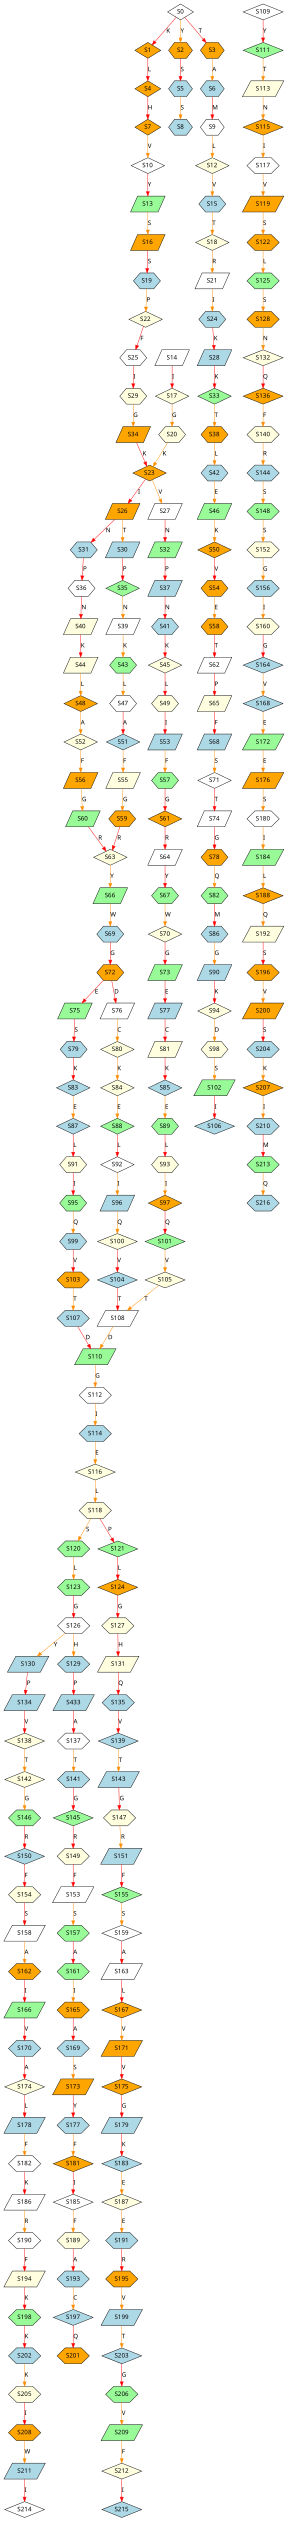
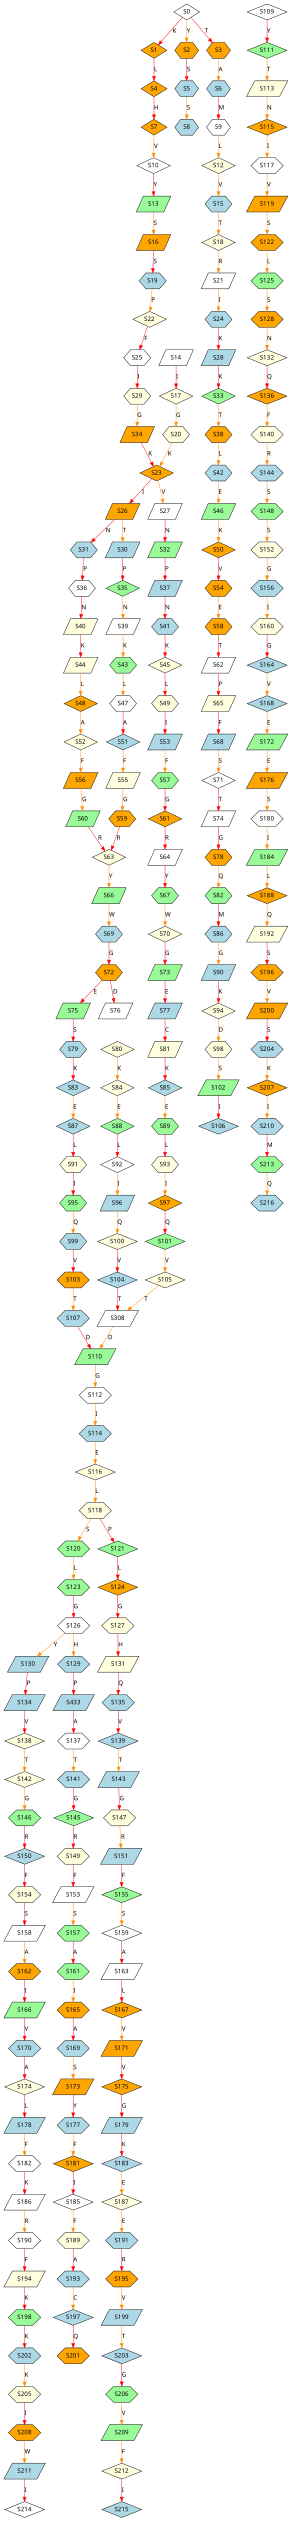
  strict digraph {
    fontname="Noto Sans"
    node [fillcolor=lightblue fontname="Noto Sans" shape=hexagon style=filled]
    edge [color=darkorange fontname="Noto Sans"]
    S0 [fillcolor=white shape=diamond]
    S1 [fillcolor=orange shape=diamond]
    S2 [fillcolor=orange]
    S3 [fillcolor=orange]
    S4 [fillcolor=orange shape=diamond]
    S5
    S6
    S7 [fillcolor=orange shape=diamond]
    S8
    S9 [fillcolor=white]
    S10 [fillcolor=white shape=diamond]
    S12 [fillcolor=lightyellow shape=diamond]
    S13 [fillcolor=palegreen shape=parallelogram]
    S15
    S16 [fillcolor=orange shape=parallelogram]
    S14 [fillcolor=white shape=parallelogram]
    S17 [fillcolor=lightyellow shape=diamond]
    S18 [fillcolor=lightyellow shape=diamond]
    S19
    S20 [fillcolor=lightyellow]
    S21 [fillcolor=white shape=parallelogram]
    S22 [fillcolor=lightyellow shape=diamond]
    S23 [fillcolor=orange shape=diamond]
    S24
    S25 [fillcolor=white]
    S26 [fillcolor=orange shape=parallelogram]
    S27 [fillcolor=white shape=parallelogram]
    S28 [shape=parallelogram]
    S29 [fillcolor=lightyellow]
    S30 [shape=parallelogram]
    S31
    S32 [fillcolor=palegreen shape=parallelogram]
    S33 [fillcolor=palegreen shape=diamond]
    S34 [fillcolor=orange shape=parallelogram]
    S35 [fillcolor=palegreen shape=diamond]
    S36 [fillcolor=white]
    S37 [shape=parallelogram]
    S38 [fillcolor=orange]
    S39 [fillcolor=white shape=parallelogram]
    S40 [fillcolor=lightyellow shape=parallelogram]
    S41
    S42
    S43 [fillcolor=palegreen]
    S44 [fillcolor=lightyellow shape=parallelogram]
    S45 [fillcolor=lightyellow shape=diamond]
    S46 [fillcolor=palegreen shape=parallelogram]
    S47 [fillcolor=white]
    S48 [fillcolor=orange shape=diamond]
    S49 [fillcolor=lightyellow]
    S50 [fillcolor=orange shape=diamond]
    S51 [shape=diamond]
    S52 [fillcolor=lightyellow shape=diamond]
    S53 [shape=parallelogram]
    S54 [fillcolor=orange]
    S55 [fillcolor=lightyellow shape=parallelogram]
    S56 [fillcolor=orange shape=parallelogram]
    S57 [fillcolor=palegreen]
    S58 [fillcolor=orange]
    S59 [fillcolor=orange]
    S60 [fillcolor=palegreen shape=parallelogram]
    S61 [fillcolor=orange shape=diamond]
    S62 [fillcolor=white shape=parallelogram]
    S63 [fillcolor=lightyellow shape=diamond]
    S64 [fillcolor=white shape=parallelogram]
    S65 [fillcolor=lightyellow shape=parallelogram]
    S66 [fillcolor=palegreen shape=parallelogram]
    S67 [fillcolor=palegreen]
    S68 [shape=parallelogram]
    S69
    S70 [fillcolor=lightyellow shape=diamond]
    S71 [fillcolor=white shape=diamond]
    S72 [fillcolor=orange]
    S73 [fillcolor=palegreen shape=parallelogram]
    S74 [fillcolor=white shape=parallelogram]
    S75 [fillcolor=palegreen shape=parallelogram]
    S76 [fillcolor=white shape=parallelogram]
    S77 [shape=parallelogram]
    S78 [fillcolor=orange]
    S79
    S80 [fillcolor=lightyellow shape=diamond]
    S81 [fillcolor=lightyellow shape=parallelogram]
    S82 [fillcolor=palegreen]
    S83 [shape=diamond]
    S84 [fillcolor=lightyellow shape=diamond]
    S85 [shape=diamond]
    S86
    S87 [shape=diamond]
    S88 [fillcolor=palegreen shape=diamond]
    S89 [fillcolor=palegreen]
    S90 [shape=parallelogram]
    S91 [fillcolor=lightyellow]
    S92 [fillcolor=white shape=diamond]
    S93 [fillcolor=lightyellow]
    S94 [fillcolor=lightyellow shape=diamond]
    S95 [fillcolor=palegreen]
    S96 [shape=parallelogram]
    S97 [fillcolor=orange shape=diamond]
    S98 [fillcolor=lightyellow]
    S99
    S100 [fillcolor=lightyellow shape=diamond]
    S101 [fillcolor=palegreen shape=diamond]
    S102 [fillcolor=palegreen shape=parallelogram]
    S103 [fillcolor=orange]
    S104 [shape=diamond]
    S105 [fillcolor=lightyellow shape=diamond]
    S106 [shape=diamond]
    S107
-   S108 [fillcolor=white shape=parallelogram]
+   S108 [fillcolor=white shape=parallelogram label=S308]
    S110 [fillcolor=palegreen shape=parallelogram]
    S109 [fillcolor=white shape=diamond]
    S111 [fillcolor=palegreen shape=diamond]
    S112 [fillcolor=white]
    S113 [fillcolor=lightyellow shape=parallelogram]
    S114
    S115 [fillcolor=orange shape=diamond]
    S116 [fillcolor=lightyellow shape=diamond]
    S117 [fillcolor=white]
    S118 [fillcolor=lightyellow]
    S119 [fillcolor=orange shape=parallelogram]
    S120 [fillcolor=palegreen]
    S121 [fillcolor=palegreen shape=diamond]
    S122 [fillcolor=orange]
    S123 [fillcolor=palegreen]
    S124 [fillcolor=orange shape=diamond]
    S125 [fillcolor=palegreen]
    S126 [fillcolor=white]
    S127 [fillcolor=lightyellow]
    S128 [fillcolor=orange]
    S129
    S130 [shape=parallelogram]
    S131 [fillcolor=lightyellow shape=parallelogram]
    S132 [fillcolor=lightyellow shape=diamond]
    n133 [label=S433 shape=parallelogram]
    S134 [shape=parallelogram]
    S135
    S136 [fillcolor=orange shape=diamond]
    S137 [fillcolor=white]
    S138 [fillcolor=lightyellow shape=diamond]
    S139 [shape=diamond]
    S140 [fillcolor=lightyellow]
    S141
    S142 [fillcolor=lightyellow shape=diamond]
    S143 [shape=parallelogram]
    S144
    S145 [fillcolor=palegreen shape=diamond]
    S146 [fillcolor=palegreen]
    S147 [fillcolor=lightyellow]
    S148 [fillcolor=palegreen]
    S149 [fillcolor=lightyellow]
    S150 [shape=diamond]
    S151 [shape=parallelogram]
    S152 [fillcolor=lightyellow]
    S153 [fillcolor=white shape=parallelogram]
    S154 [fillcolor=lightyellow]
    S155 [fillcolor=palegreen shape=diamond]
    S156
    S157 [fillcolor=palegreen]
    S158 [fillcolor=white shape=parallelogram]
    S159 [fillcolor=white shape=diamond]
    S160 [fillcolor=lightyellow]
    S161 [fillcolor=palegreen]
    S162 [fillcolor=orange]
    S163 [fillcolor=white shape=parallelogram]
    S164 [shape=diamond]
    S165 [fillcolor=orange]
    S166 [fillcolor=palegreen shape=parallelogram]
    S167 [fillcolor=orange shape=diamond]
    S168 [shape=diamond]
    S169
    S170
    S171 [fillcolor=orange shape=parallelogram]
    S172 [fillcolor=palegreen shape=parallelogram]
    S173 [fillcolor=orange shape=parallelogram]
    S174 [fillcolor=lightyellow shape=diamond]
    S175 [fillcolor=orange shape=diamond]
    S176 [fillcolor=orange shape=parallelogram]
    S177
    S178 [shape=parallelogram]
    S179 [shape=parallelogram]
    S180 [fillcolor=white]
    S181 [fillcolor=orange shape=diamond]
    S182 [fillcolor=white]
    S183 [shape=diamond]
    S184 [fillcolor=palegreen shape=parallelogram]
    S185 [fillcolor=white shape=diamond]
    S186 [fillcolor=white shape=parallelogram]
    S187 [fillcolor=lightyellow shape=diamond]
    S188 [fillcolor=orange shape=diamond]
    S189 [fillcolor=lightyellow]
    S190 [fillcolor=white]
    S191
    S192 [fillcolor=lightyellow shape=parallelogram]
    S193
    S194 [fillcolor=lightyellow shape=parallelogram]
    S195 [fillcolor=orange]
    S196 [fillcolor=orange]
    S197 [shape=diamond]
    S198 [fillcolor=palegreen]
    S199 [shape=parallelogram]
    S200 [fillcolor=orange shape=parallelogram]
    S201 [fillcolor=orange]
    S202
    S203 [shape=diamond]
    S204
    S205 [fillcolor=lightyellow]
    S206 [fillcolor=palegreen]
    S207 [fillcolor=orange shape=diamond]
    S208 [fillcolor=orange]
    S209 [fillcolor=palegreen shape=parallelogram]
    S210
    S211 [shape=parallelogram]
    S212 [fillcolor=lightyellow shape=diamond]
    S213 [fillcolor=palegreen]
    S214 [fillcolor=white shape=diamond]
    S215 [shape=diamond]
    S216
    S0 -> S1 [color=red label=K]
    S0 -> S2 [label=Y]
    S0 -> S3 [color=red label=T]
    S1 -> S4 [color=red label=L]
    S2 -> S5 [color=red label=S]
    S3 -> S6 [label=A]
    S4 -> S7 [color=red label=H]
    S5 -> S8 [label=S]
    S6 -> S9 [color=red label=M]
    S7 -> S10 [label=V]
    S9 -> S12 [label=L]
    S10 -> S13 [color=red label=Y]
    S12 -> S15 [label=V]
    S13 -> S16 [label=S]
    S15 -> S18 [label=T]
    S16 -> S19 [color=red label=S]
    S14 -> S17 [color=red label=I]
    S17 -> S20 [label=G]
    S18 -> S21 [label=R]
    S19 -> S22 [label=P]
    S20 -> S23 [label=K]
    S21 -> S24 [label=I]
    S22 -> S25 [color=red label=F]
    S23 -> S26 [color=red label=I]
    S23 -> S27 [label=V]
    S24 -> S28 [color=red label=K]
    S25 -> S29 [color=red label=I]
    S26 -> S30 [label=T]
    S26 -> S31 [color=red label=N]
    S27 -> S32 [color=red label=N]
    S28 -> S33 [color=red label=K]
    S29 -> S34 [label=G]
    S30 -> S35 [color=red label=P]
    S31 -> S36 [color=red label=P]
    S32 -> S37 [color=red label=P]
    S33 -> S38 [label=T]
    S34 -> S23 [color=red label=K]
    S35 -> S39 [label=N]
    S36 -> S40 [color=red label=N]
    S37 -> S41 [color=red label=N]
    S38 -> S42 [label=L]
    S39 -> S43 [label=K]
    S40 -> S44 [color=red label=K]
    S41 -> S45 [color=red label=K]
    S42 -> S46 [label=E]
    S43 -> S47 [label=L]
    S44 -> S48 [label=L]
    S45 -> S49 [color=red label=L]
    S46 -> S50 [label=K]
    S47 -> S51 [color=red label=A]
    S48 -> S52 [label=A]
    S49 -> S53 [color=red label=I]
    S50 -> S54 [color=red label=V]
    S51 -> S55 [label=F]
    S52 -> S56 [label=F]
    S53 -> S57 [label=F]
    S54 -> S58 [label=E]
    S55 -> S59 [label=G]
    S56 -> S60 [label=G]
    S57 -> S61 [color=red label=G]
    S58 -> S62 [color=red label=T]
    S59 -> S63 [color=red label=R]
    S60 -> S63 [color=red label=R]
    S61 -> S64 [color=red label=R]
    S62 -> S65 [color=red label=P]
    S63 -> S66 [label=Y]
    S64 -> S67 [color=red label=Y]
    S65 -> S68 [color=red label=F]
    S66 -> S69 [label=W]
    S67 -> S70 [label=W]
    S68 -> S71 [label=S]
    S69 -> S72 [color=red label=G]
    S70 -> S73 [color=red label=G]
    S71 -> S74 [color=red label=T]
    S72 -> S75 [color=red label=E]
    S72 -> S76 [color=red label=D]
    S73 -> S77 [color=red label=E]
    S74 -> S78 [color=red label=G]
    S75 -> S79 [color=red label=S]
-   S76 -> S80 [label=C]
    S77 -> S81 [color=red label=C]
    S78 -> S82 [label=Q]
    S79 -> S83 [color=red label=K]
    S80 -> S84 [label=K]
    S81 -> S85 [color=red label=K]
    S82 -> S86 [color=red label=M]
    S83 -> S87 [label=E]
    S84 -> S88 [label=E]
    S85 -> S89 [label=E]
    S86 -> S90 [label=G]
    S87 -> S91 [color=red label=L]
    S88 -> S92 [color=red label=L]
    S89 -> S93 [color=red label=L]
    S90 -> S94 [color=red label=K]
    S91 -> S95 [color=red label=I]
    S92 -> S96 [label=I]
    S93 -> S97 [label=I]
    S94 -> S98 [label=D]
    S95 -> S99 [label=Q]
    S96 -> S100 [label=Q]
    S97 -> S101 [color=red label=Q]
    S98 -> S102 [label=S]
    S99 -> S103 [color=red label=V]
    S100 -> S104 [color=red label=V]
    S101 -> S105 [label=V]
    S102 -> S106 [color=red label=I]
    S103 -> S107 [label=T]
    S104 -> S108 [color=red label=T]
    S105 -> S108 [label=T]
    S107 -> S110 [color=red label=D]
    S108 -> S110 [label=D]
    S110 -> S112 [label=G]
    S109 -> S111 [color=red label=Y]
    S111 -> S113 [label=T]
    S112 -> S114 [label=I]
    S113 -> S115 [label=N]
    S114 -> S116 [label=E]
    S115 -> S117 [label=I]
    S116 -> S118 [label=L]
    S117 -> S119 [label=V]
    S118 -> S120 [label=S]
    S118 -> S121 [color=red label=P]
    S119 -> S122 [label=S]
    S120 -> S123 [label=L]
    S121 -> S124 [color=red label=L]
    S122 -> S125 [label=L]
    S123 -> S126 [color=red label=G]
    S124 -> S127 [color=red label=G]
    S125 -> S128 [label=S]
    S126 -> S129 [label=H]
    S126 -> S130 [label=Y]
    S127 -> S131 [color=red label=H]
    S128 -> S132 [label=N]
    S129 -> n133 [color=red label=P]
    S130 -> S134 [color=red label=P]
    S131 -> S135 [color=red label=Q]
    S132 -> S136 [color=red label=Q]
    n133 -> S137 [color=red label=A]
    S134 -> S138 [color=red label=V]
    S135 -> S139 [color=red label=V]
    S136 -> S140 [label=F]
    S137 -> S141 [label=T]
    S138 -> S142 [label=T]
    S139 -> S143 [label=T]
    S140 -> S144 [label=R]
    S141 -> S145 [color=red label=G]
    S142 -> S146 [label=G]
    S143 -> S147 [color=red label=G]
    S144 -> S148 [label=S]
    S145 -> S149 [color=red label=R]
    S146 -> S150 [color=red label=R]
    S147 -> S151 [label=R]
    S148 -> S152 [label=S]
    S149 -> S153 [color=red label=F]
    S150 -> S154 [color=red label=F]
    S151 -> S155 [color=red label=F]
    S152 -> S156 [label=G]
    S153 -> S157 [label=S]
    S154 -> S158 [color=red label=S]
    S155 -> S159 [label=S]
    S156 -> S160 [label=I]
    S157 -> S161 [color=red label=A]
    S158 -> S162 [label=A]
    S159 -> S163 [color=red label=A]
    S160 -> S164 [color=red label=G]
    S161 -> S165 [label=I]
    S162 -> S166 [color=red label=I]
    S163 -> S167 [color=red label=L]
    S164 -> S168 [label=V]
    S165 -> S169 [color=red label=A]
    S166 -> S170 [color=red label=V]
    S167 -> S171 [label=V]
    S168 -> S172 [label=E]
    S169 -> S173 [label=S]
    S170 -> S174 [color=red label=A]
    S171 -> S175 [color=red label=V]
    S172 -> S176 [label=E]
    S173 -> S177 [color=red label=Y]
    S174 -> S178 [color=red label=L]
    S175 -> S179 [color=red label=G]
    S176 -> S180 [label=S]
    S177 -> S181 [label=F]
    S178 -> S182 [label=F]
    S179 -> S183 [color=red label=K]
    S180 -> S184 [label=I]
    S181 -> S185 [color=red label=I]
    S182 -> S186 [color=red label=K]
    S183 -> S187 [label=E]
    S184 -> S188 [label=L]
    S185 -> S189 [label=F]
    S186 -> S190 [label=R]
    S187 -> S191 [label=E]
    S188 -> S192 [label=Q]
    S189 -> S193 [color=red label=A]
    S190 -> S194 [color=red label=F]
    S191 -> S195 [color=red label=R]
    S192 -> S196 [color=red label=S]
    S193 -> S197 [label=C]
    S194 -> S198 [color=red label=K]
    S195 -> S199 [label=V]
    S196 -> S200 [label=V]
    S197 -> S201 [color=red label=Q]
    S198 -> S202 [color=red label=K]
    S199 -> S203 [label=T]
    S200 -> S204 [color=red label=S]
    S202 -> S205 [label=K]
    S203 -> S206 [color=red label=G]
    S204 -> S207 [label=K]
    S205 -> S208 [color=red label=I]
    S206 -> S209 [label=V]
    S207 -> S210 [label=I]
    S208 -> S211 [label=W]
    S209 -> S212 [label=F]
    S210 -> S213 [color=red label=M]
    S211 -> S214 [color=red label=I]
    S212 -> S215 [color=red label=I]
    S213 -> S216 [label=Q]
  }
